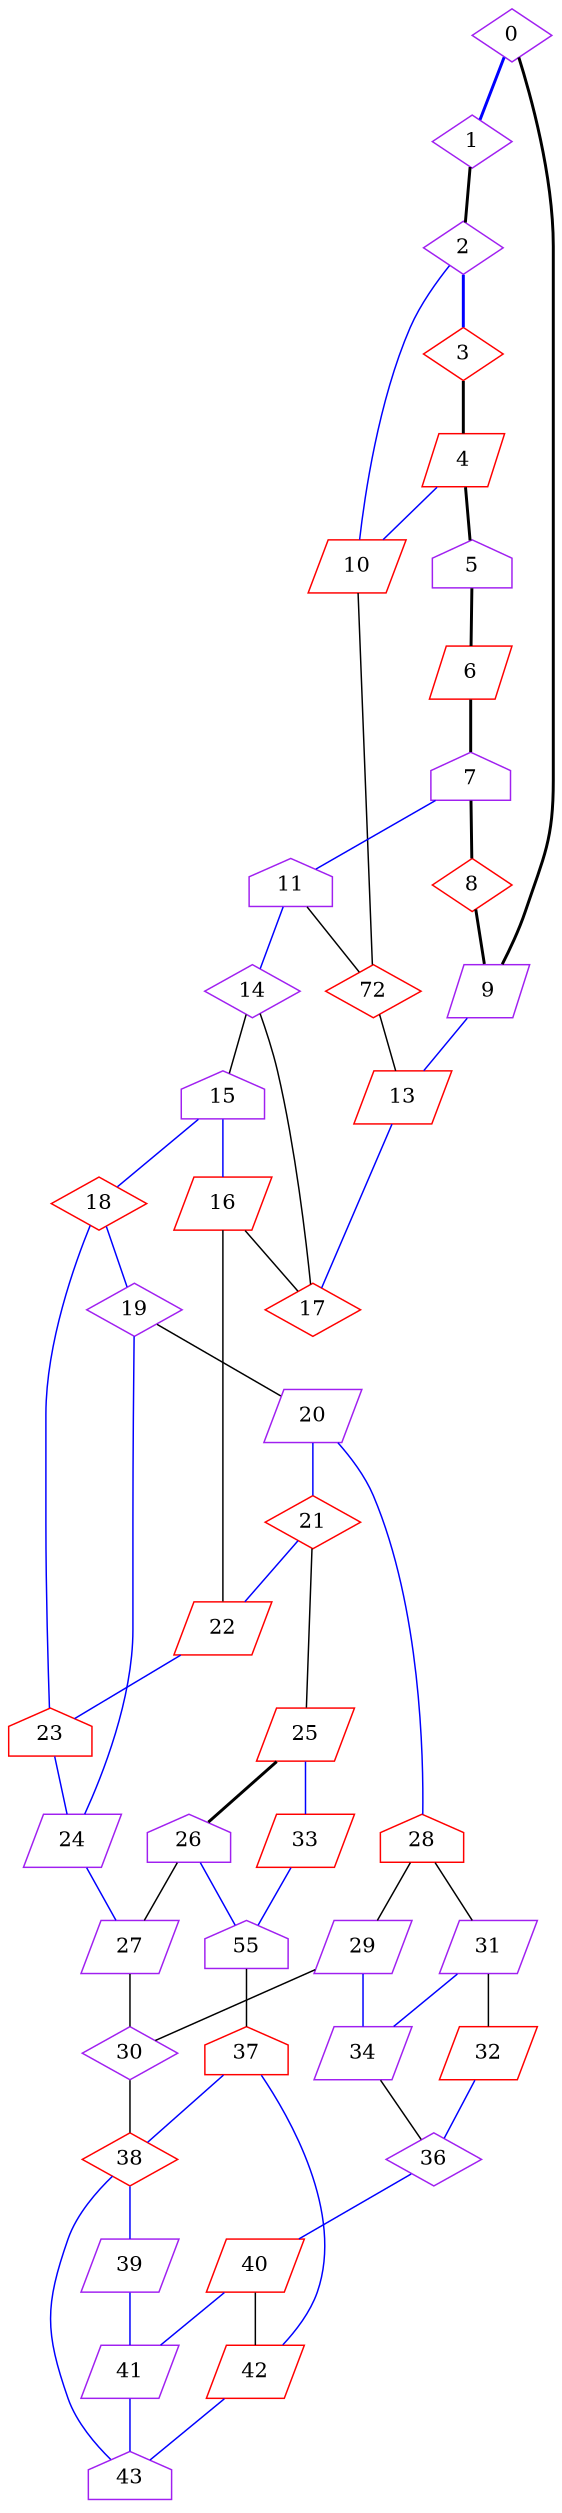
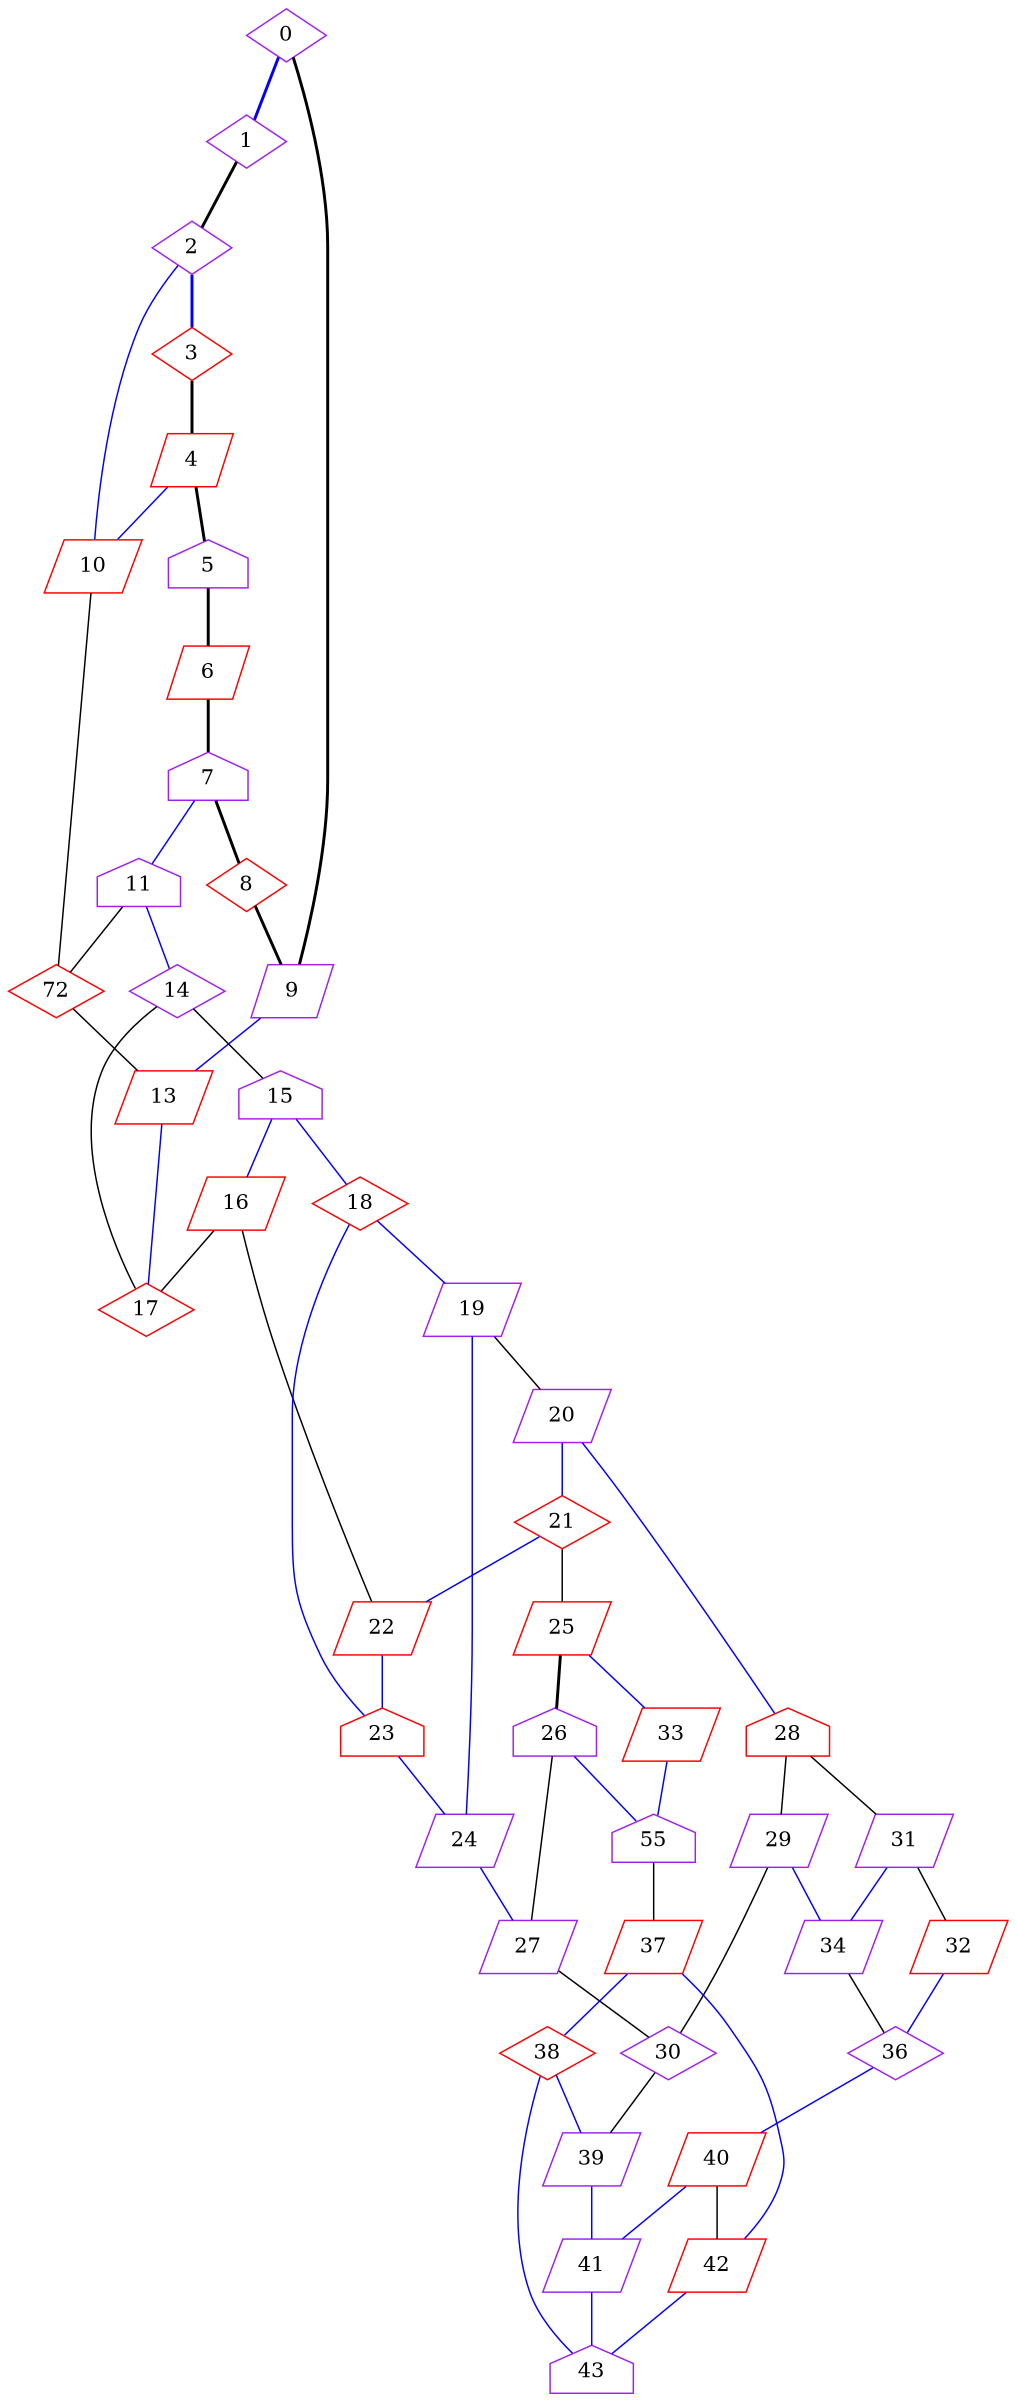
  graph {
    node [color=purple shape=parallelogram]
    edge [color=blue]
    0 [shape=diamond]
    1 [shape=diamond]
    9
    2 [shape=diamond]
    13 [color=red]
    3 [color=red shape=diamond]
    10 [color=red]
    17 [color=red shape=diamond]
    4 [color=red]
    n10 [color=red label=72 shape=diamond]
    5 [shape=house]
    6 [color=red]
    7 [shape=house]
    8 [color=red shape=diamond]
    11 [shape=house]
    14 [shape=diamond]
    15 [shape=house]
    16 [color=red]
    18 [color=red shape=diamond]
    22 [color=red]
-   19 [shape=diamond]
+   19
    23 [color=red shape=house]
    20
    24
    21 [color=red shape=diamond]
    28 [color=red shape=house]
    27
    25 [color=red]
    29
    31
    30 [shape=diamond]
    26 [shape=house]
    33 [color=red]
    34
    32 [color=red]
    n36 [label=55 shape=house]
    39
-   37 [color=red shape=house]
+   37 [color=red]
    38 [color=red shape=diamond]
    42 [color=red]
    41
    36 [shape=diamond]
    40 [color=red]
    43 [shape=house]
    0 -- 1 [style=bold]
    0 -- 9 [color=black style=bold]
    1 -- 2 [color=black style=bold]
    9 -- 13
    2 -- 3 [style=bold]
    2 -- 10
    13 -- 17
    3 -- 4 [color=black style=bold]
    10 -- n10 [color=black]
    4 -- 10
    4 -- 5 [color=black style=bold]
    n10 -- 13 [color=black]
    5 -- 6 [color=black style=bold]
    6 -- 7 [color=black style=bold]
    7 -- 8 [color=black style=bold]
    7 -- 11
    8 -- 9 [color=black style=bold]
    11 -- n10 [color=black]
    11 -- 14
    14 -- 17 [color=black]
    14 -- 15 [color=black]
    15 -- 16
    15 -- 18
    16 -- 17 [color=black]
    16 -- 22 [color=black]
    18 -- 19
    18 -- 23
    22 -- 23
    19 -- 20 [color=black]
    19 -- 24
    23 -- 24
    20 -- 21
    20 -- 28
    24 -- 27
    21 -- 22
    21 -- 25 [color=black]
    28 -- 29 [color=black]
    28 -- 31 [color=black]
    27 -- 30 [color=black]
    25 -- 26 [color=black style=bold]
    25 -- 33
    29 -- 30 [color=black]
    29 -- 34
    31 -- 34
    31 -- 32 [color=black]
-   30 -- 38 [color=black]
+   30 -- 39 [color=black]
    26 -- 27 [color=black]
    26 -- n36
    33 -- n36
    34 -- 36 [color=black]
    32 -- 36
    n36 -- 37 [color=black]
    39 -- 41
    37 -- 38
    37 -- 42
    38 -- 39
    38 -- 43
    42 -- 43
    41 -- 43
    36 -- 40
    40 -- 42 [color=black]
    40 -- 41
  }
